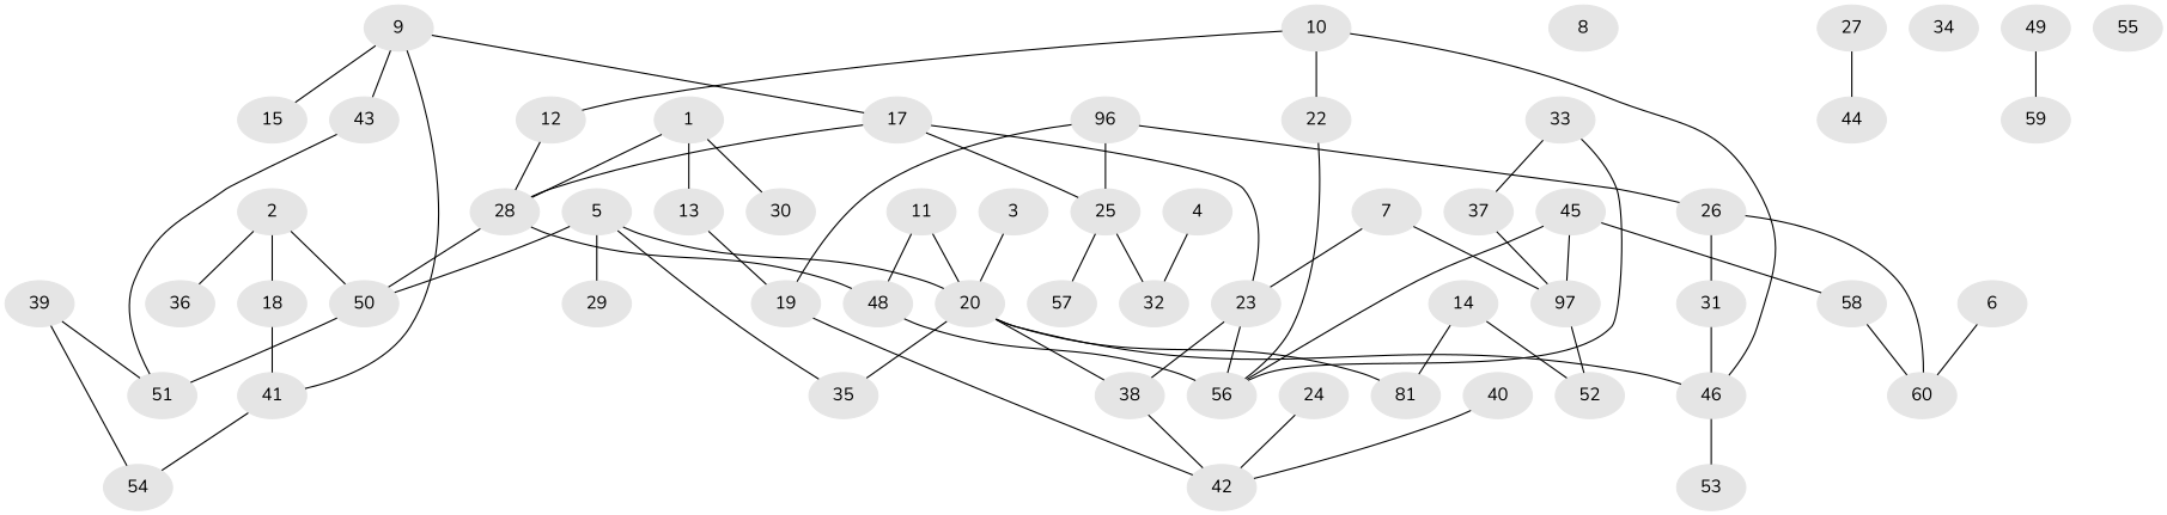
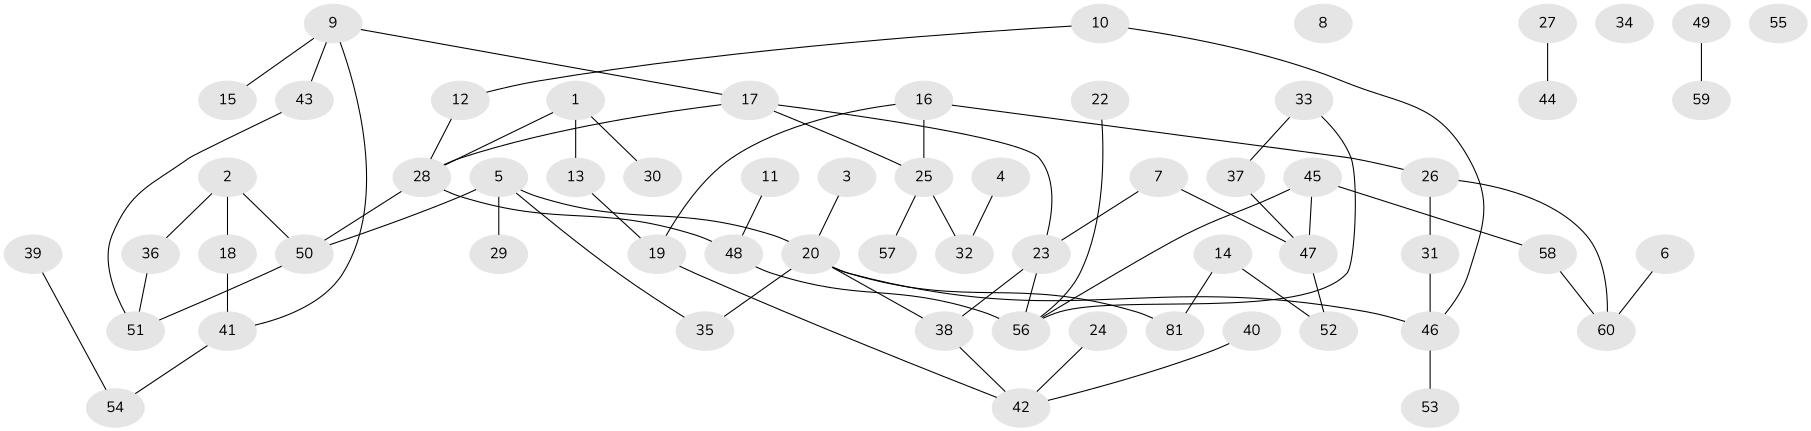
  graph {
    fontname=Nunito
    node [color=gray90 fontname=Nunito style=filled]
    edge [fontname=Nunito]
    1
    13
    28
    30
    19
    50
    48
    2
    18
    36
    41
-   47 [label=97]
+   47
    52
    51
    3
    20
    35
    46
    n19 [label=81]
    38
    4
    32
    5
    29
    6
    60
    7
    23
    56
    8
    9
    15
    17
    43
    25
    54
    10
    12
    22
    53
    11
    42
    14
-   16 [label=96]
+   16
    26
    57
    31
    24
    27
    44
    33
    37
    34
    39
    40
    45
    58
    49
    59
    55
    1 -- 13
    1 -- 28
    1 -- 30
    13 -- 19
    28 -- 50
    28 -- 48
    19 -- 42
    50 -- 51
    48 -- 56
    2 -- 50
    2 -- 18
    2 -- 36
    18 -- 41
    41 -- 54
    47 -- 52
    3 -- 20
    20 -- 35
    20 -- 46
    20 -- n19
    20 -- 38
    46 -- 53
    38 -- 42
    4 -- 32
    5 -- 50
    5 -- 20
    5 -- 35
    5 -- 29
    6 -- 60
    7 -- 47
    7 -- 23
    23 -- 38
    23 -- 56
    9 -- 41
    9 -- 15
    9 -- 17
    9 -- 43
    17 -- 28
    17 -- 23
    17 -- 25
    43 -- 51
    25 -- 32
    25 -- 57
    10 -- 46
    10 -- 12
-   10 -- 22
    12 -- 28
    22 -- 56
    11 -- 48
-   11 -- 20
    14 -- 52
    14 -- n19
    16 -- 19
    16 -- 25
    16 -- 26
    26 -- 60
    26 -- 31
    31 -- 46
    24 -- 42
    27 -- 44
    33 -- 56
    33 -- 37
    37 -- 47
-   39 -- 51
+   36 -- 51
    39 -- 54
    40 -- 42
    45 -- 47
    45 -- 56
    45 -- 58
    58 -- 60
    49 -- 59
  }
